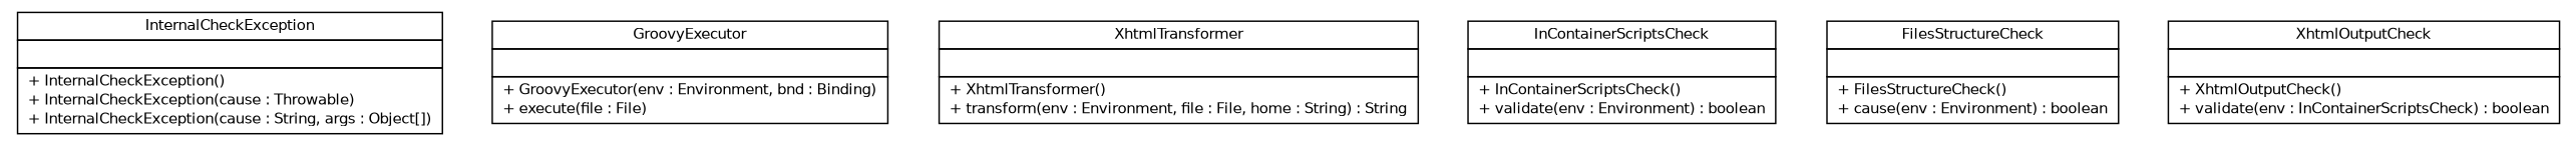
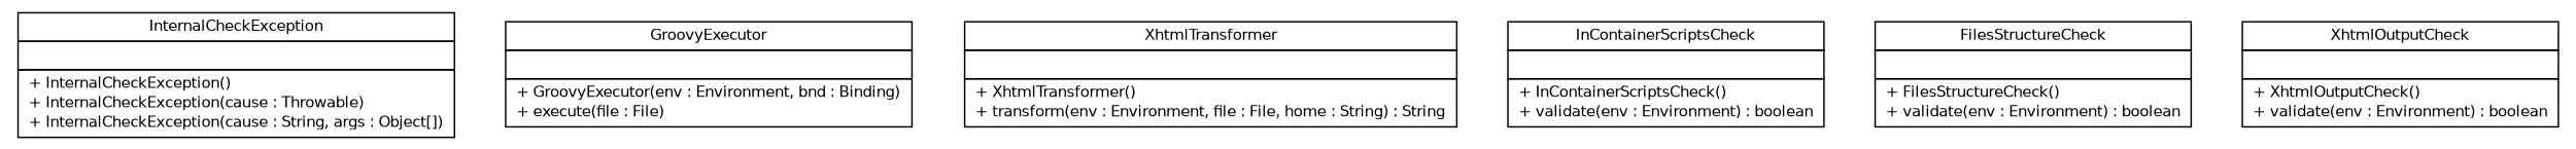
  digraph {
    nodesep=0.25
    ranksep=0.5
    node [fontcolor=black fontname=Helvetica fontsize=10.0 shape=plaintext]
    n1 [label=<<table title="com.rexsl.maven.checks.InternalCheckException" border="0" cellborder="1" cellspacing="0" cellpadding="2" port="p" href="./InternalCheckException.html"> 		<tr><td><table border="0" cellspacing="0" cellpadding="1"> <tr><td align="center" balign="center"> InternalCheckException </td></tr> 		</table></td></tr> 		<tr><td><table border="0" cellspacing="0" cellpadding="1"> <tr><td align="left" balign="left">  </td></tr> 		</table></td></tr> 		<tr><td><table border="0" cellspacing="0" cellpadding="1"> <tr><td align="left" balign="left"> + InternalCheckException() </td></tr> <tr><td align="left" balign="left"> + InternalCheckException(cause : Throwable) </td></tr> <tr><td align="left" balign="left"> + InternalCheckException(cause : String, args : Object[]) </td></tr> 		</table></td></tr> 		</table>>]
    n2 [label=<<table title="com.rexsl.maven.checks.GroovyExecutor" border="0" cellborder="1" cellspacing="0" cellpadding="2" port="p" href="./GroovyExecutor.html"> 		<tr><td><table border="0" cellspacing="0" cellpadding="1"> <tr><td align="center" balign="center"> GroovyExecutor </td></tr> 		</table></td></tr> 		<tr><td><table border="0" cellspacing="0" cellpadding="1"> <tr><td align="left" balign="left">  </td></tr> 		</table></td></tr> 		<tr><td><table border="0" cellspacing="0" cellpadding="1"> <tr><td align="left" balign="left"> + GroovyExecutor(env : Environment, bnd : Binding) </td></tr> <tr><td align="left" balign="left"> + execute(file : File) </td></tr> 		</table></td></tr> 		</table>>]
    n3 [label=<<table title="com.rexsl.maven.checks.XhtmlTransformer" border="0" cellborder="1" cellspacing="0" cellpadding="2" port="p" href="./XhtmlTransformer.html"> 		<tr><td><table border="0" cellspacing="0" cellpadding="1"> <tr><td align="center" balign="center"> XhtmlTransformer </td></tr> 		</table></td></tr> 		<tr><td><table border="0" cellspacing="0" cellpadding="1"> <tr><td align="left" balign="left">  </td></tr> 		</table></td></tr> 		<tr><td><table border="0" cellspacing="0" cellpadding="1"> <tr><td align="left" balign="left"> + XhtmlTransformer() </td></tr> <tr><td align="left" balign="left"> + transform(env : Environment, file : File, home : String) : String </td></tr> 		</table></td></tr> 		</table>>]
    n4 [label=<<table title="com.rexsl.maven.checks.InContainerScriptsCheck" border="0" cellborder="1" cellspacing="0" cellpadding="2" port="p" href="./InContainerScriptsCheck.html"> 		<tr><td><table border="0" cellspacing="0" cellpadding="1"> <tr><td align="center" balign="center"> InContainerScriptsCheck </td></tr> 		</table></td></tr> 		<tr><td><table border="0" cellspacing="0" cellpadding="1"> <tr><td align="left" balign="left">  </td></tr> 		</table></td></tr> 		<tr><td><table border="0" cellspacing="0" cellpadding="1"> <tr><td align="left" balign="left"> + InContainerScriptsCheck() </td></tr> <tr><td align="left" balign="left"> + validate(env : Environment) : boolean </td></tr> 		</table></td></tr> 		</table>>]
-   n5 [label=<<table title="com.rexsl.maven.checks.FilesStructureCheck" border="0" cellborder="1" cellspacing="0" cellpadding="2" port="p" href="./FilesStructureCheck.html"> 		<tr><td><table border="0" cellspacing="0" cellpadding="1"> <tr><td align="center" balign="center"> FilesStructureCheck </td></tr> 		</table></td></tr> 		<tr><td><table border="0" cellspacing="0" cellpadding="1"> <tr><td align="left" balign="left">  </td></tr> 		</table></td></tr> 		<tr><td><table border="0" cellspacing="0" cellpadding="1"> <tr><td align="left" balign="left"> + FilesStructureCheck() </td></tr> <tr><td align="left" balign="left"> + cause(env : Environment) : boolean </td></tr> 		</table></td></tr> 		</table>>]
-   n6 [label=<<table title="com.rexsl.maven.checks.XhtmlOutputCheck" border="0" cellborder="1" cellspacing="0" cellpadding="2" port="p" href="./XhtmlOutputCheck.html"> 		<tr><td><table border="0" cellspacing="0" cellpadding="1"> <tr><td align="center" balign="center"> XhtmlOutputCheck </td></tr> 		</table></td></tr> 		<tr><td><table border="0" cellspacing="0" cellpadding="1"> <tr><td align="left" balign="left">  </td></tr> 		</table></td></tr> 		<tr><td><table border="0" cellspacing="0" cellpadding="1"> <tr><td align="left" balign="left"> + XhtmlOutputCheck() </td></tr> <tr><td align="left" balign="left"> + validate(env : InContainerScriptsCheck) : boolean </td></tr> 		</table></td></tr> 		</table>>]
+   n5 [label=<<table title="com.rexsl.maven.checks.FilesStructureCheck" border="0" cellborder="1" cellspacing="0" cellpadding="2" port="p" href="./FilesStructureCheck.html"> 		<tr><td><table border="0" cellspacing="0" cellpadding="1"> <tr><td align="center" balign="center"> FilesStructureCheck </td></tr> 		</table></td></tr> 		<tr><td><table border="0" cellspacing="0" cellpadding="1"> <tr><td align="left" balign="left">  </td></tr> 		</table></td></tr> 		<tr><td><table border="0" cellspacing="0" cellpadding="1"> <tr><td align="left" balign="left"> + FilesStructureCheck() </td></tr> <tr><td align="left" balign="left"> + validate(env : Environment) : boolean </td></tr> 		</table></td></tr> 		</table>>]
+   n6 [label=<<table title="com.rexsl.maven.checks.XhtmlOutputCheck" border="0" cellborder="1" cellspacing="0" cellpadding="2" port="p" href="./XhtmlOutputCheck.html"> 		<tr><td><table border="0" cellspacing="0" cellpadding="1"> <tr><td align="center" balign="center"> XhtmlOutputCheck </td></tr> 		</table></td></tr> 		<tr><td><table border="0" cellspacing="0" cellpadding="1"> <tr><td align="left" balign="left">  </td></tr> 		</table></td></tr> 		<tr><td><table border="0" cellspacing="0" cellpadding="1"> <tr><td align="left" balign="left"> + XhtmlOutputCheck() </td></tr> <tr><td align="left" balign="left"> + validate(env : Environment) : boolean </td></tr> 		</table></td></tr> 		</table>>]
  }
